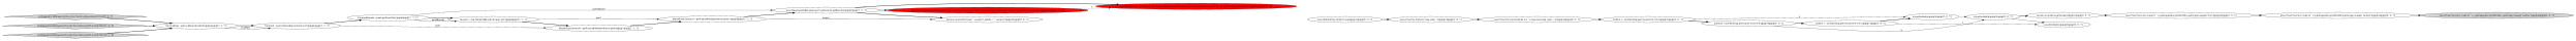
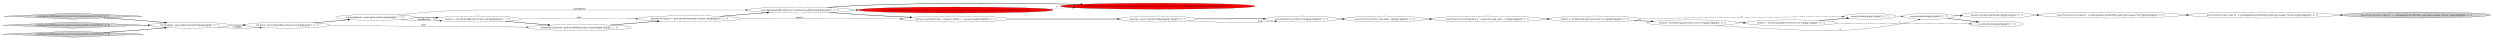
  digraph {
    fontname="Roboto Condensed"
    rankdir=LR
    node [fillcolor=white fontname="Roboto Condensed" shape=ellipse style=filled]
    edge [fontname="Roboto Condensed" style=bold]
    n1 [label="Artifact c = (Artifact)map.get(\"maven-test:t10-c\")@@@17@@@['0', '0', '1']"]
    n2 [label="assertNotNull(a)@@@18@@@['0', '0', '1']"]
    n3 [label="assertNotNull(c)@@@20@@@['0', '0', '1']"]
    n4 [label="assertNotNull(b)@@@19@@@['0', '0', '1']"]
    n5 [label="assertTrue(\"No Artifacts\",map.size() > 0)@@@13@@@['0', '0', '1']"]
    n6 [label="assertTrue(\"Set size should be 3, is \" + map.size(),map.size() == 3)@@@14@@@['0', '0', '1']"]
    n7 [label="Artifact a = (Artifact)map.get(\"maven-test:t10-a\")@@@15@@@['0', '0', '1']"]
    n8 [fillcolor=red label="assertNull(\"dependencyManagement has overwritten the scope of the currently building child project\",project1.getArtifact().getScope())@@@10@@@['1', '0', '0']"]
    n9 [fillcolor=red label="assertNull(project1.getArtifact().getScope(),\"dependencyManagement has overwritten the scope of the currently building child project\")@@@10@@@['0', '1', '0']"]
    n10 [label="assertTrue(\"Incorrect scope for \" + a.getDependencyConflictId(),a.getScope().equals(\"test\"))@@@22@@@['0', '0', '1']"]
    n11 [label="assertTrue(\"Incorrect scope for \" + b.getDependencyConflictId(),b.getScope().equals(\"runtime\"))@@@23@@@['0', '0', '1']"]
    n12 [fillcolor=lightgray label="assertTrue(\"Incorrect scope for \" + c.getDependencyConflictId(),c.getScope().equals(\"runtime\"))@@@24@@@['0', '0', '1']"]
    n13 [label="assertEquals(pom0Basedir,project1.getParent().getBasedir())@@@9@@@['1', '1', '1']"]
    n14 [label="System.out.println(\"Project \" + project1.getId() + \" \" + project1)@@@10@@@['0', '0', '1']"]
+   n15 [label="Map map = project1.getArtifactMap()@@@11@@@['0', '0', '1']"]
    n16 [label="File pom0Basedir = pom0.getParentFile()@@@5@@@['1', '1', '1']"]
    n17 [label="File pom1 = new File(pom0Basedir,\"p1/pom.xml\")@@@6@@@['1', '1', '1']"]
    n18 [label="MavenProject project1 = getProjectWithDependencies(pom1)@@@8@@@['1', '1', '1']"]
    n19 [label="MavenProject project0 = getProjectWithDependencies(pom0)@@@7@@@['1', '1', '1']"]
    n20 [label="Artifact b = (Artifact)map.get(\"maven-test:t10-b\")@@@16@@@['0', '0', '1']"]
    n21 [label="System.out.println(a.getScope())@@@21@@@['0', '0', '1']"]
    n22 [label="assertNotNull(\"No artifacts\",map)@@@12@@@['0', '0', '1']"]
    n23 [label="File localRepo = getLocalRepositoryPath()@@@3@@@['1', '1', '1']"]
    n24 [label="File pom0 = new File(localRepo,\"p0/pom.xml\")@@@4@@@['1', '1', '1']"]
    n25 [fillcolor=lightgray label="testDependencyManagementOverridesTransitiveDependencyVersion['0', '0', '1']" shape=diamond]
    n26 [fillcolor=lightgray label="testDependencyManagementDoesNotOverrideScopeOfCurrentArtifact['1', '0', '0']" shape=diamond]
    n27 [fillcolor=lightgray label="testDependencyManagementDoesNotOverrideScopeOfCurrentArtifact['0', '1', '0']" shape=diamond]
    n1 -> n2
    n1 -> n3 [label=c style=solid]
    n2 -> n4 [style=solid]
-   n4 -> n3 [style=solid]
+   n4 -> n3
    n4 -> n21
    n5 -> n6
    n6 -> n7
    n7 -> n2 [label=a style=solid]
    n7 -> n20
    n8 -> n9 [label=0 style=dashed]
    n10 -> n11
    n11 -> n12
    n13 -> n8
    n13 -> n9
    n13 -> n14
+   n14 -> n15
+   n15 -> n22
+   n15 -> n22 [label=map style=solid]
    n16 -> n13 [label=pom0Basedir style=solid]
    n16 -> n17
    n16 -> n17 [label=pom0Basedir style=solid]
    n17 -> n18 [label=pom1 style=solid]
    n17 -> n19
    n18 -> n13
    n18 -> n14 [label=project1 style=solid]
    n19 -> n18
    n20 -> n1
    n20 -> n4 [label=b style=solid]
    n21 -> n10
    n22 -> n5
    n23 -> n24
    n23 -> n24 [label=localRepo style=solid]
    n24 -> n16
    n24 -> n19 [label=pom0 style=solid]
    n25 -> n23
    n26 -> n23
    n27 -> n23
  }
